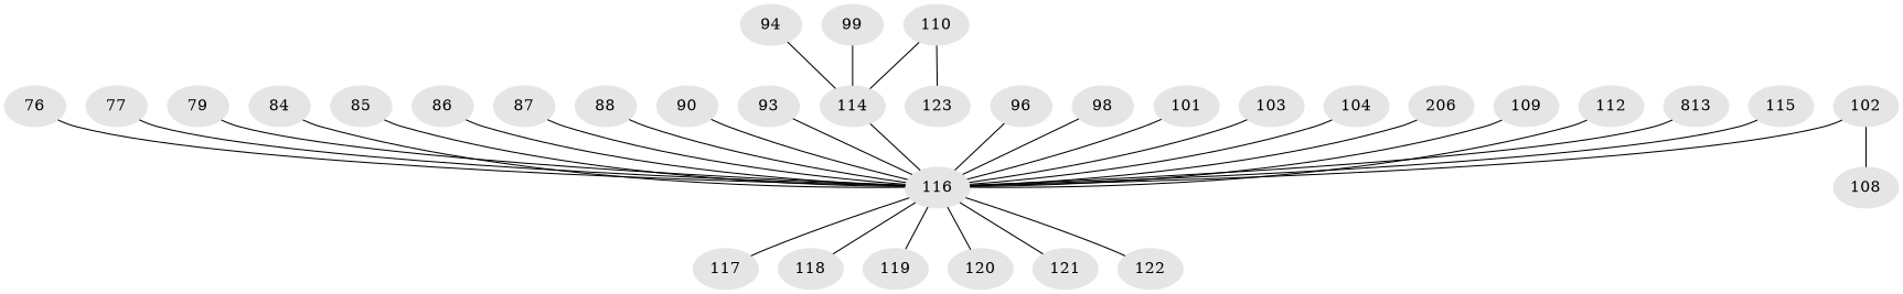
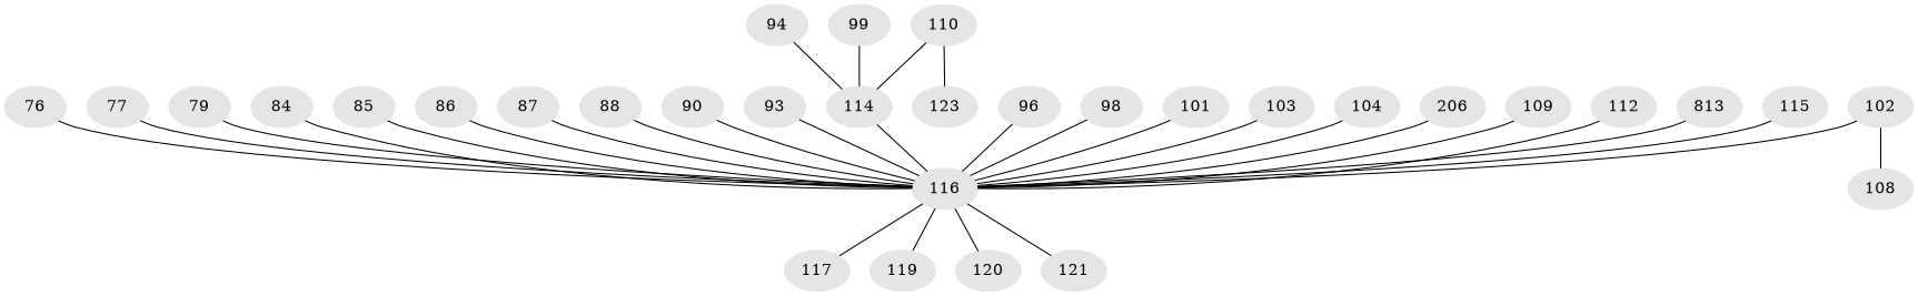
  graph {
    node [color=gray90 style=filled]
    116 [super="+65+107+46+51+52+54+56+66+68+97+59+60+61+63+78+70+74+80+75+100+105+92"]
    117
-   118
    119
    120
    121
-   122
    76
    77
    79
    84
    85
    86
    87
    88
    90 [super="+81"]
    93
    114 [super="+57"]
    94
    96
    98
    99
    101
    102
    108
    103
    104
    n28 [label=206]
    109
    110
    123
    112 [super="+64"]
    n33 [label=813]
    115
    116 -- 117
-   116 -- 118
    116 -- 119
    116 -- 120
    116 -- 121
-   116 -- 122
    76 -- 116
    77 -- 116
    79 -- 116
    84 -- 116
    85 -- 116
    86 -- 116
    87 -- 116
    88 -- 116
    90 -- 116
    93 -- 116
    114 -- 116
    94 -- 114
    96 -- 116
    98 -- 116
    99 -- 114
    101 -- 116
    102 -- 116
    102 -- 108
    103 -- 116
    104 -- 116
    n28 -- 116
    109 -- 116
    110 -- 114
    110 -- 123
    112 -- 116
    n33 -- 116
    115 -- 116
  }
